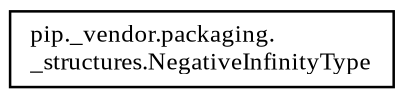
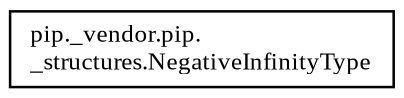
  digraph {
    rankdir=LR
    fontname="Liberation Serif"
-   n1 [color=black fillcolor=white fontname="Liberation Serif" fontsize=10 height=0.2 label="pip._vendor.packaging.\l_structures.NegativeInfinityType" shape=record style=filled width=0.4]
+   n1 [color=black fillcolor=white fontname="Liberation Serif" fontsize=10 height=0.2 label="pip._vendor.pip.\l_structures.NegativeInfinityType" shape=record style=filled width=0.4]
  }
